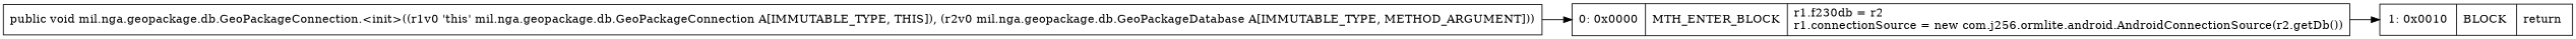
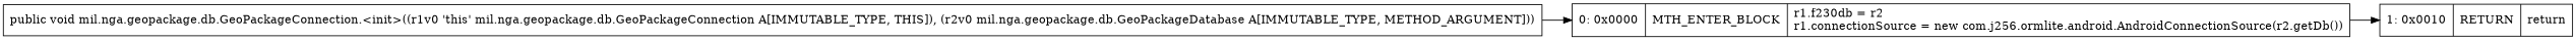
  digraph {
    rankdir=LR
    node [shape=record]
    n1 [label="{0\:\ 0x0000|MTH_ENTER_BLOCK\l|r1.f230db = r2\lr1.connectionSource = new com.j256.ormlite.android.AndroidConnectionSource(r2.getDb())\l}"]
-   n2 [label="{1\:\ 0x0010|BLOCK\l|return\l}"]
+   n2 [label="{1\:\ 0x0010|RETURN\l|return\l}"]
    n3 [label="{public void mil.nga.geopackage.db.GeoPackageConnection.\<init\>((r1v0 'this' mil.nga.geopackage.db.GeoPackageConnection A[IMMUTABLE_TYPE, THIS]), (r2v0 mil.nga.geopackage.db.GeoPackageDatabase A[IMMUTABLE_TYPE, METHOD_ARGUMENT])) }"]
    n1 -> n2
    n3 -> n1
  }
